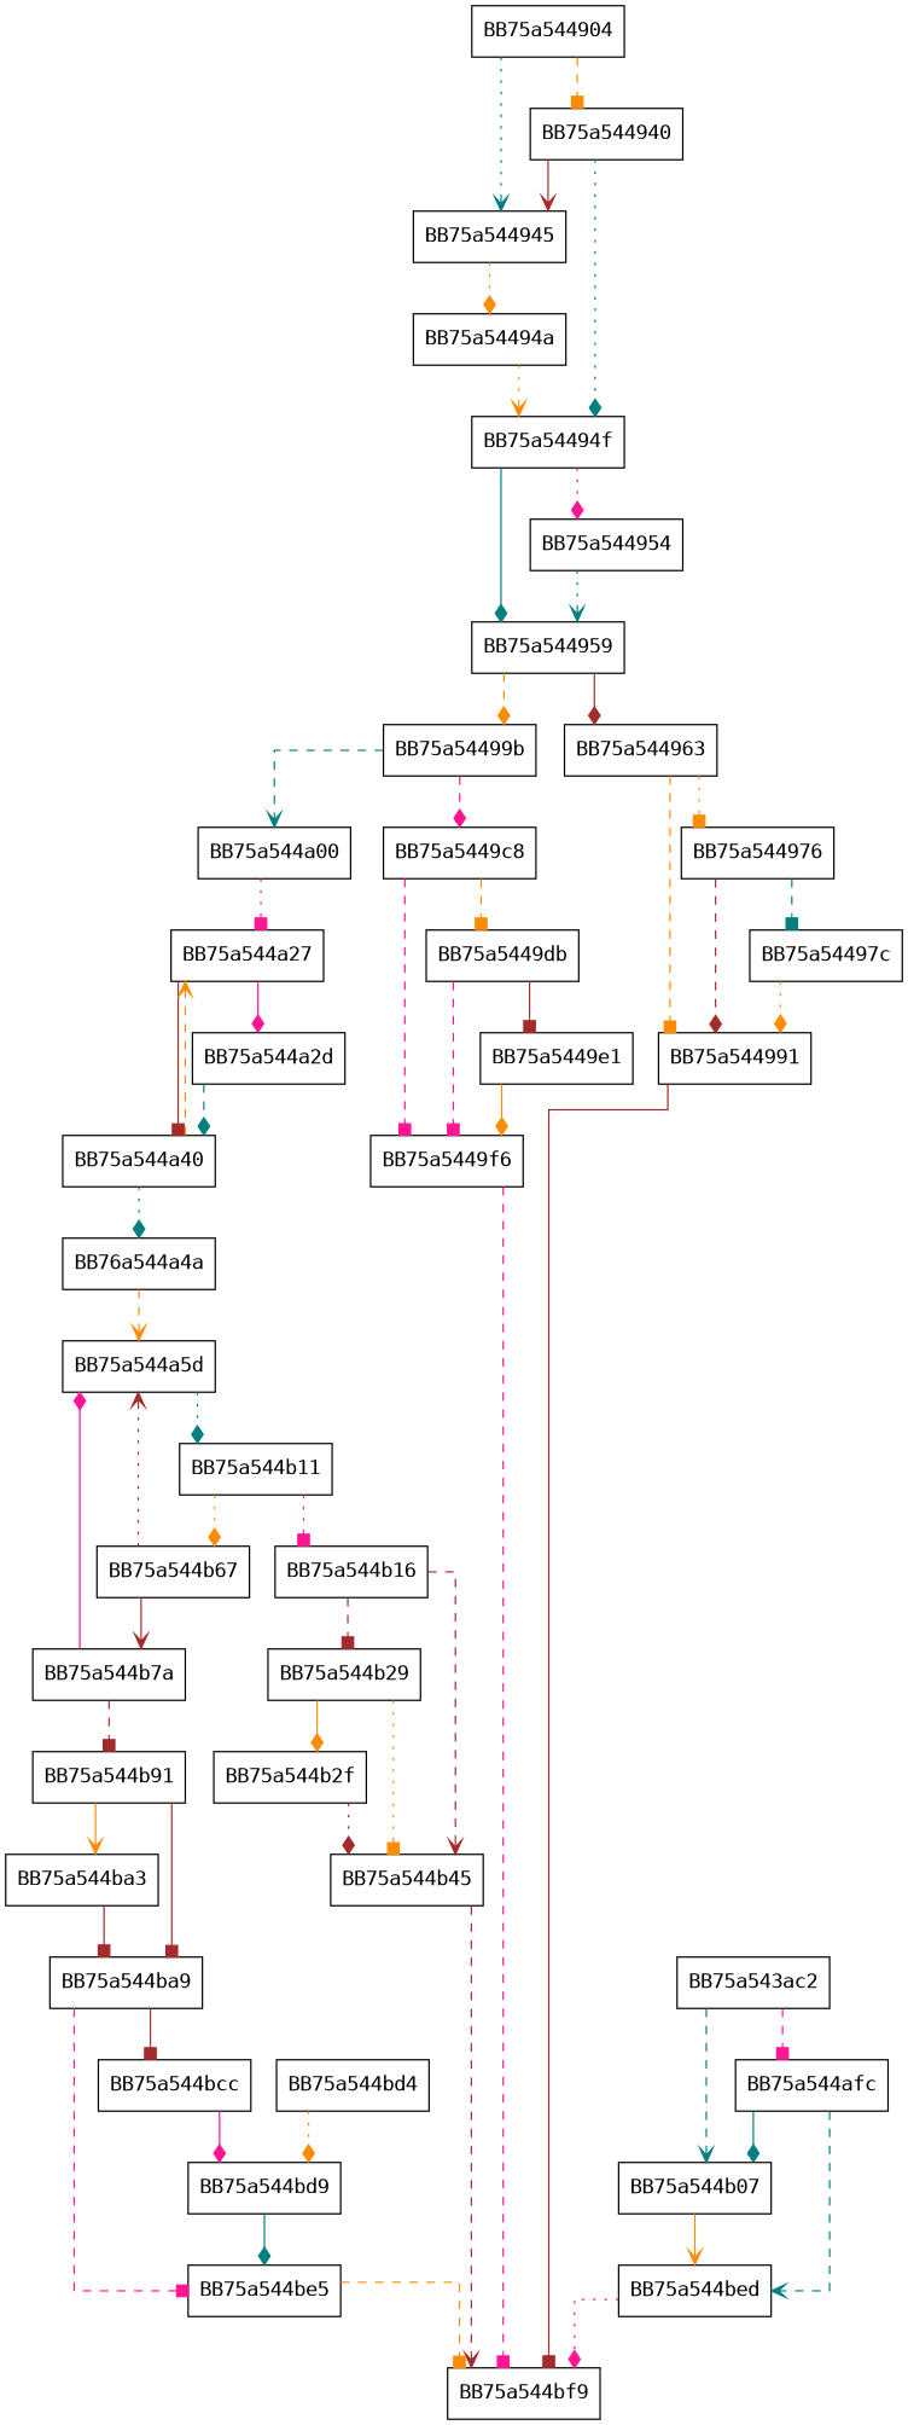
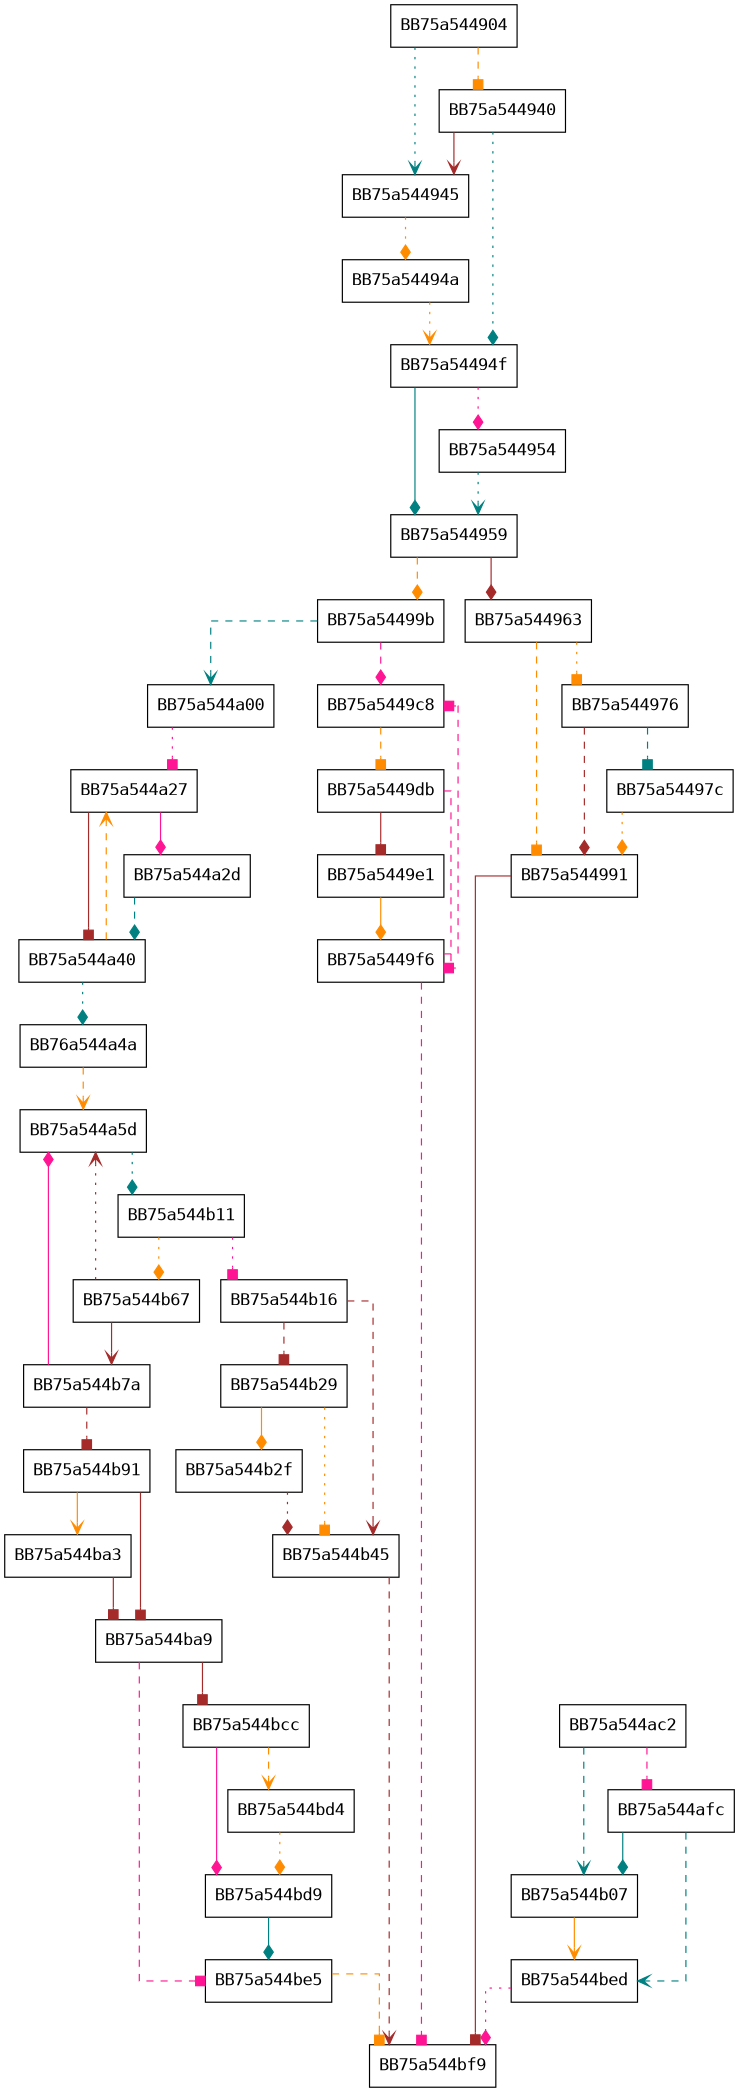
  digraph {
    fontname="DejaVu Sans Mono"
    splines=ortho
    node [fontname="DejaVu Sans Mono" shape=box]
    edge [arrowhead=diamond color=darkorange fontname="DejaVu Sans Mono" style=dashed]
    BB75a544904
    BB75a544945
    BB75a544940
    BB75a54494a
    BB75a54494f
    BB75a544959
    BB75a544954
    BB75a54499b
    BB75a544963
    BB75a544a00
    BB75a5449c8
    BB75a544991
    BB75a544976
    BB75a544a27
    BB75a5449f6
    BB75a5449db
    BB75a544bf9
    BB75a54497c
    BB75a544a40
    BB75a544a2d
    BB75a5449e1
    n22 [label=BB76a544a4a]
    BB75a544a5d
    BB75a544b11
    BB75a544b67
    BB75a544b16
-   BB75a544ac2 [label=BB75a543ac2]
+   BB75a544ac2
    BB75a544b07
    BB75a544afc
    BB75a544b7a
    BB75a544b45
    BB75a544b29
    BB75a544bed
    BB75a544b91
    BB75a544b2f
    BB75a544ba9
    BB75a544ba3
    BB75a544be5
    BB75a544bcc
    BB75a544bd9
    BB75a544bd4
    BB75a544904 -> BB75a544945 [arrowhead=vee color=teal style=dotted]
    BB75a544904 -> BB75a544940 [arrowhead=box]
    BB75a544945 -> BB75a54494a [style=dotted]
    BB75a544940 -> BB75a544945 [arrowhead=vee color=brown style=solid]
    BB75a544940 -> BB75a54494f [color=teal style=dotted]
    BB75a54494a -> BB75a54494f [arrowhead=vee style=dotted]
    BB75a54494f -> BB75a544959 [color=teal style=solid]
    BB75a54494f -> BB75a544954 [color=deeppink style=dotted]
    BB75a544959 -> BB75a54499b
    BB75a544959 -> BB75a544963 [color=brown style=solid]
    BB75a544954 -> BB75a544959 [arrowhead=vee color=teal style=dotted]
    BB75a54499b -> BB75a544a00 [arrowhead=vee color=teal]
    BB75a54499b -> BB75a5449c8 [color=deeppink]
    BB75a544963 -> BB75a544991 [arrowhead=box]
    BB75a544963 -> BB75a544976 [arrowhead=box style=dotted]
    BB75a544a00 -> BB75a544a27 [arrowhead=box color=deeppink style=dotted]
-   BB75a5449c8 -> BB75a5449f6 [arrowhead=box color=deeppink]
+   BB75a5449f6 -> BB75a5449c8 [arrowhead=box color=deeppink]
    BB75a5449c8 -> BB75a5449db [arrowhead=box]
    BB75a544991 -> BB75a544bf9 [arrowhead=box color=brown style=solid]
    BB75a544976 -> BB75a544991 [color=brown]
    BB75a544976 -> BB75a54497c [arrowhead=box color=teal]
    BB75a544a27 -> BB75a544a40 [arrowhead=box color=brown style=solid]
    BB75a544a27 -> BB75a544a2d [color=deeppink style=solid]
    BB75a5449f6 -> BB75a544bf9 [arrowhead=box color=deeppink]
    BB75a5449db -> BB75a5449f6 [arrowhead=box color=deeppink]
    BB75a5449db -> BB75a5449e1 [arrowhead=box color=brown style=solid]
    BB75a54497c -> BB75a544991 [style=dotted]
    BB75a544a40 -> BB75a544a27 [arrowhead=vee]
    BB75a544a40 -> n22 [color=teal style=dotted]
    BB75a544a2d -> BB75a544a40 [color=teal]
    BB75a5449e1 -> BB75a5449f6 [style=solid]
    n22 -> BB75a544a5d [arrowhead=vee]
    BB75a544a5d -> BB75a544b11 [color=teal style=dotted]
    BB75a544b11 -> BB75a544b67 [style=dotted]
    BB75a544b11 -> BB75a544b16 [arrowhead=box color=deeppink style=dotted]
    BB75a544b67 -> BB75a544a5d [arrowhead=vee color=brown style=dotted]
    BB75a544b67 -> BB75a544b7a [arrowhead=vee color=brown style=solid]
    BB75a544b16 -> BB75a544b45 [arrowhead=vee color=brown]
    BB75a544b16 -> BB75a544b29 [arrowhead=box color=brown]
    BB75a544ac2 -> BB75a544b07 [arrowhead=vee color=teal]
    BB75a544ac2 -> BB75a544afc [arrowhead=box color=deeppink]
    BB75a544b07 -> BB75a544bed [arrowhead=vee style=solid]
    BB75a544afc -> BB75a544b07 [color=teal style=solid]
    BB75a544afc -> BB75a544bed [arrowhead=vee color=teal]
    BB75a544b7a -> BB75a544a5d [color=deeppink style=solid]
    BB75a544b7a -> BB75a544b91 [arrowhead=box color=brown]
    BB75a544b45 -> BB75a544bf9 [arrowhead=vee color=brown]
    BB75a544b29 -> BB75a544b45 [arrowhead=box style=dotted]
    BB75a544b29 -> BB75a544b2f [style=solid]
    BB75a544bed -> BB75a544bf9 [color=deeppink style=dotted]
    BB75a544b91 -> BB75a544ba9 [arrowhead=box color=brown style=solid]
    BB75a544b91 -> BB75a544ba3 [arrowhead=vee style=solid]
    BB75a544b2f -> BB75a544b45 [color=brown style=dotted]
    BB75a544ba9 -> BB75a544be5 [arrowhead=box color=deeppink]
    BB75a544ba9 -> BB75a544bcc [arrowhead=box color=brown style=solid]
    BB75a544ba3 -> BB75a544ba9 [arrowhead=box color=brown style=solid]
    BB75a544be5 -> BB75a544bf9 [arrowhead=box]
    BB75a544bcc -> BB75a544bd9 [color=deeppink style=solid]
+   BB75a544bcc -> BB75a544bd4 [arrowhead=vee]
    BB75a544bd9 -> BB75a544be5 [color=teal style=solid]
    BB75a544bd4 -> BB75a544bd9 [style=dotted]
  }
